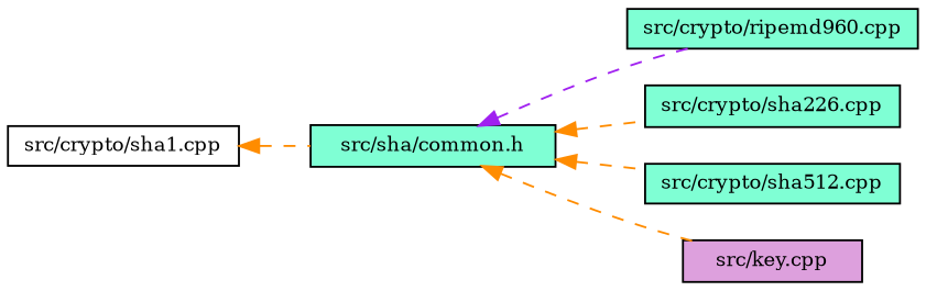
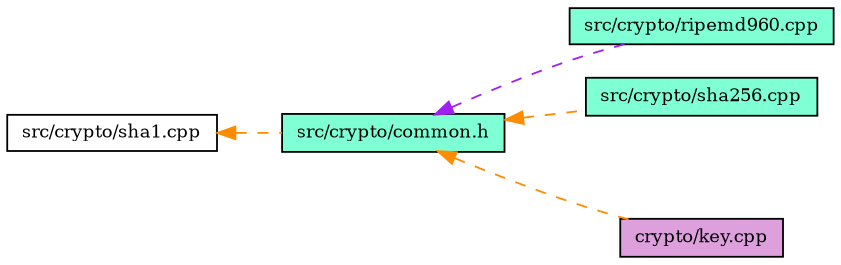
  digraph {
    fontname="DejaVu Serif"
    rankdir=LR
    node [color=black fillcolor=aquamarine fontname="DejaVu Serif" fontsize=10 shape=record style=filled]
    edge [color=darkorange dir=back fontname="DejaVu Serif" fontsize=10 labelfontname=Helvetica labelfontsize=10 style=dashed]
-   n1 [fontcolor=black height=0.2 label="src/sha/common.h" width=0.4]
+   n1 [fontcolor=black height=0.2 label="src/crypto/common.h" width=0.4]
    n2 [height=0.2 label="src/crypto/ripemd960.cpp" width=0.4]
-   n3 [height=0.2 label="src/crypto/sha226.cpp" width=0.4]
-   n4 [height=0.2 label="src/crypto/sha512.cpp" width=0.4]
-   n5 [fillcolor=plum height=0.2 label="src/key.cpp" width=0.4]
+   n3 [height=0.2 label="src/crypto/sha256.cpp" width=0.4]
+   n5 [fillcolor=plum height=0.2 label="crypto/key.cpp" width=0.4]
    n6 [fillcolor=white height=0.2 label="src/crypto/sha1.cpp" width=0.4]
    n1 -> n2 [color=purple]
    n1 -> n3
-   n1 -> n4
    n1 -> n5
    n6 -> n1
  }
